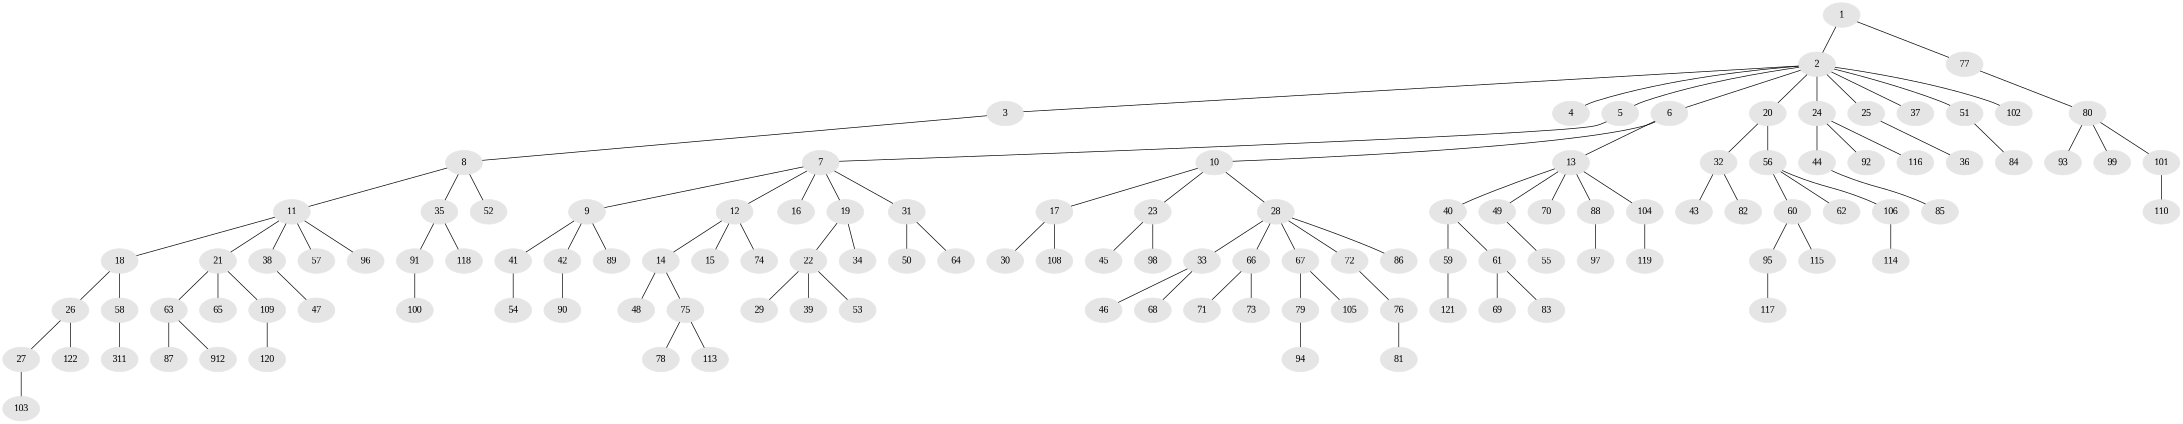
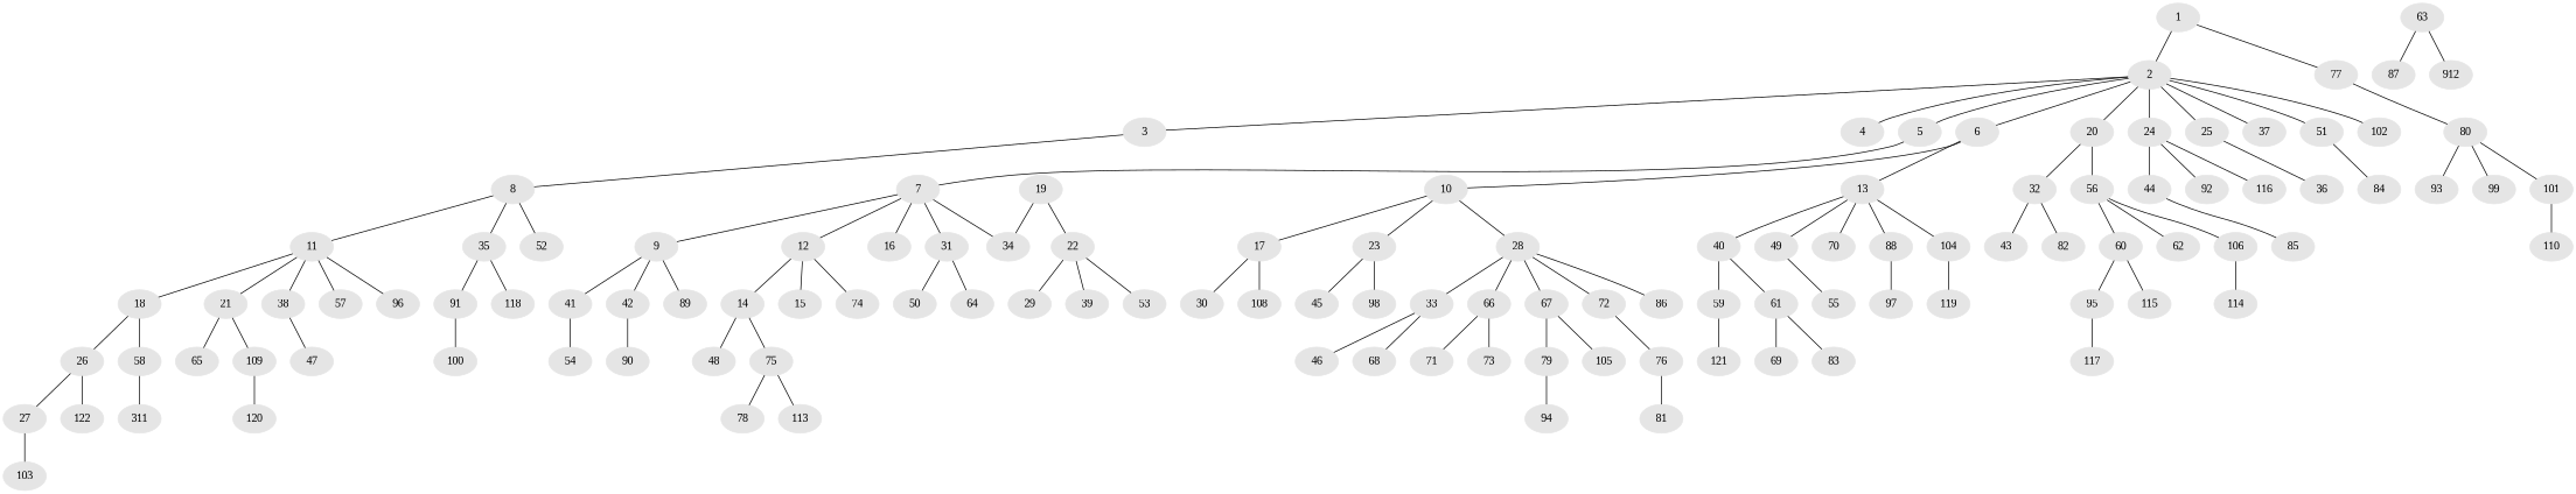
  graph {
    fontname="Liberation Serif"
    node [color=gray90 fontname="Liberation Serif" style=filled]
    edge [fontname="Liberation Serif"]
    1
    2
    77
    3
    4
    5
    6
    20
    24
    25
    37
    51
    102
    80
    8
    7
    10
    13
    32
    56
    44
    92
    116
    36
    84
    11
    35
    52
    9
    12
    16
    19
    31
    17
    23
    28
    40
    49
    70
    88
    104
    41
    42
    89
    14
    15
    74
    22
    34
    50
    64
    18
    21
    38
    57
    96
    91
    118
    54
    90
    30
    108
    45
    98
    33
    66
    67
    72
    86
    26
    58
    63
    65
    109
    47
    48
    75
    59
    61
    55
    97
    119
    78
    113
    27
    122
    n87 [label=311]
    29
    39
    53
    43
    82
    60
    62
    106
    87
    n97 [label=912]
    120
    85
    103
    46
    68
    71
    73
    79
    105
    76
    100
    121
    69
    83
    95
    115
    114
    117
    94
    81
    93
    99
    101
    110
    1 -- 2
    1 -- 77
    2 -- 3
    2 -- 4
    2 -- 5
    2 -- 6
    2 -- 20
    2 -- 24
    2 -- 25
    2 -- 37
    2 -- 51
    2 -- 102
    77 -- 80
    3 -- 8
    5 -- 7
    6 -- 10
    6 -- 13
    20 -- 32
    20 -- 56
    24 -- 44
    24 -- 92
    24 -- 116
    25 -- 36
    51 -- 84
    80 -- 93
    80 -- 99
    80 -- 101
    8 -- 11
    8 -- 35
    8 -- 52
    7 -- 9
    7 -- 12
    7 -- 16
-   7 -- 19
+   7 -- 34
    7 -- 31
    10 -- 17
    10 -- 23
    10 -- 28
    13 -- 40
    13 -- 49
    13 -- 70
    13 -- 88
    13 -- 104
    32 -- 43
    32 -- 82
    56 -- 60
    56 -- 62
    56 -- 106
    44 -- 85
    11 -- 18
    11 -- 21
    11 -- 38
    11 -- 57
    11 -- 96
    35 -- 91
    35 -- 118
    9 -- 41
    9 -- 42
    9 -- 89
    12 -- 14
    12 -- 15
    12 -- 74
    19 -- 22
    19 -- 34
    31 -- 50
    31 -- 64
    17 -- 30
    17 -- 108
    23 -- 45
    23 -- 98
    28 -- 33
    28 -- 66
    28 -- 67
    28 -- 72
    28 -- 86
    40 -- 59
    40 -- 61
    49 -- 55
    88 -- 97
    104 -- 119
    41 -- 54
    42 -- 90
    14 -- 48
    14 -- 75
    22 -- 29
    22 -- 39
    22 -- 53
    18 -- 26
    18 -- 58
-   21 -- 63
    21 -- 65
    21 -- 109
    38 -- 47
    91 -- 100
    33 -- 46
    33 -- 68
    66 -- 71
    66 -- 73
    67 -- 79
    67 -- 105
    72 -- 76
    26 -- 27
    26 -- 122
    58 -- n87
    63 -- 87
    63 -- n97
    109 -- 120
    75 -- 78
    75 -- 113
    59 -- 121
    61 -- 69
    61 -- 83
    27 -- 103
    60 -- 95
    60 -- 115
    106 -- 114
    79 -- 94
    76 -- 81
    95 -- 117
    101 -- 110
  }
